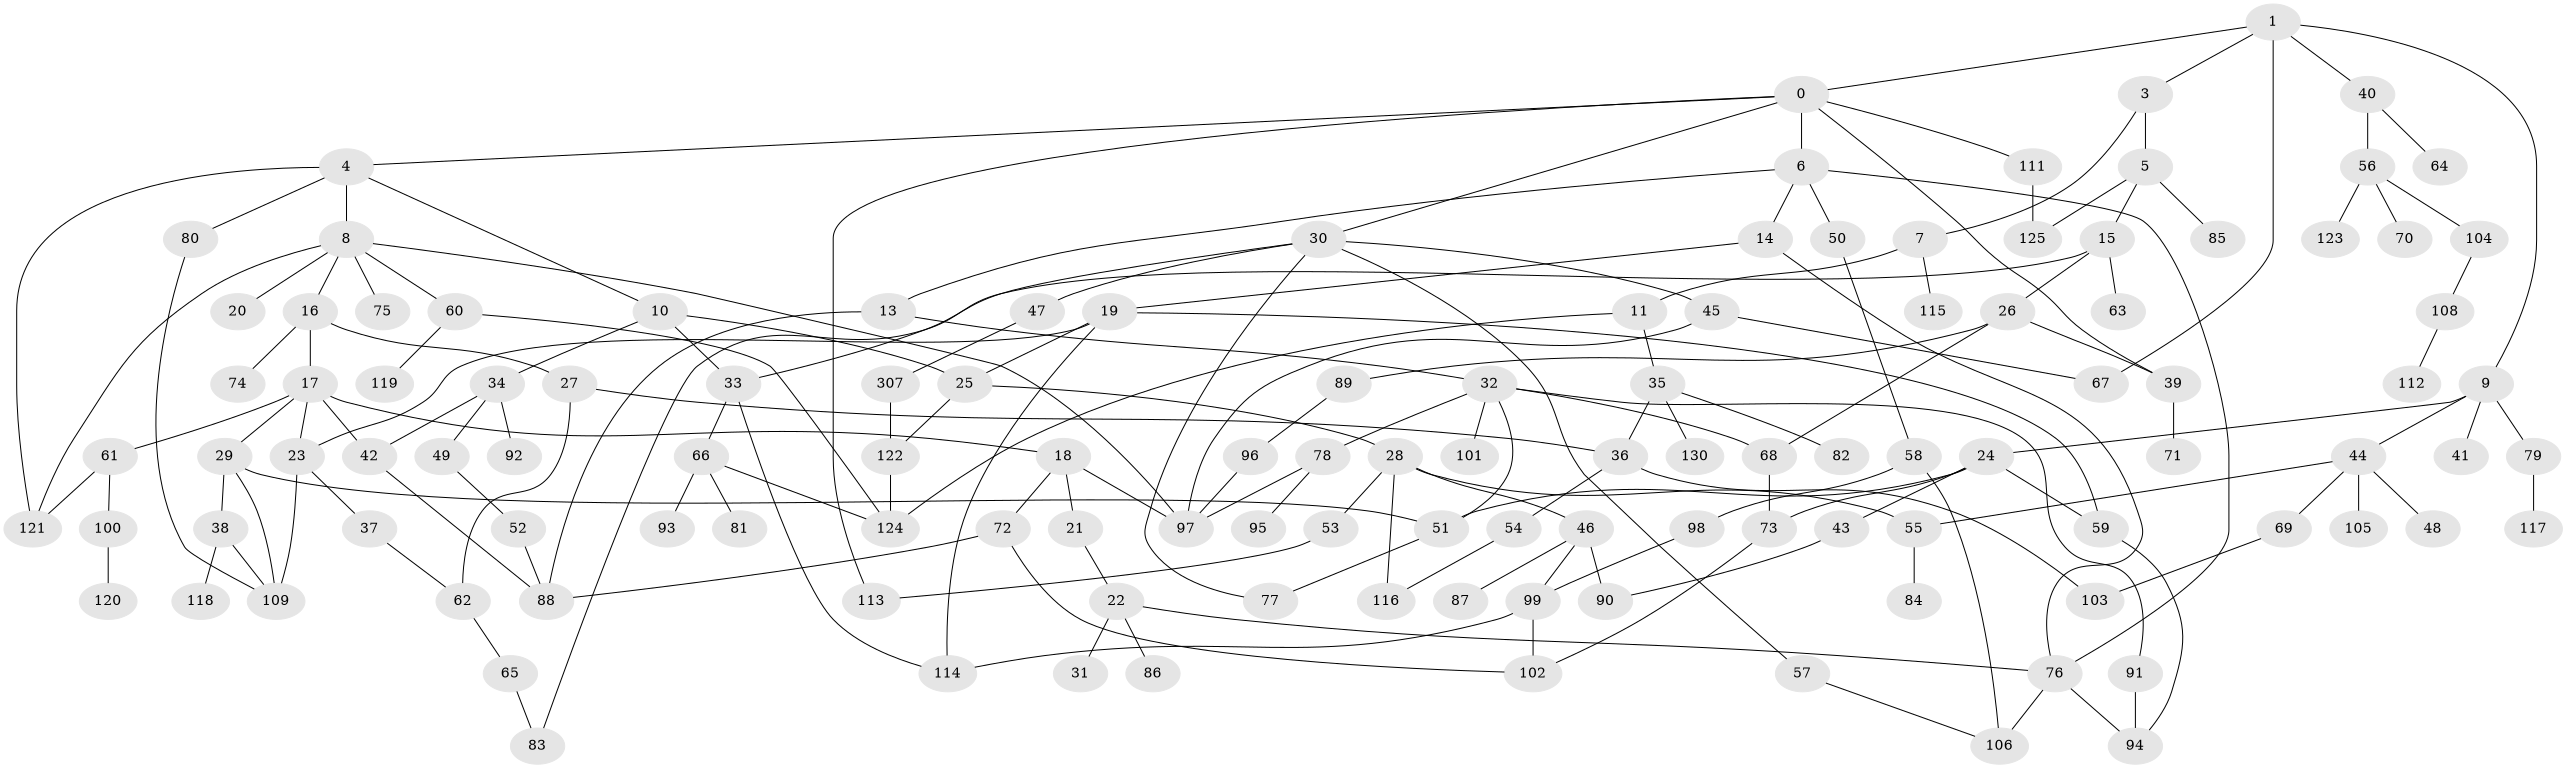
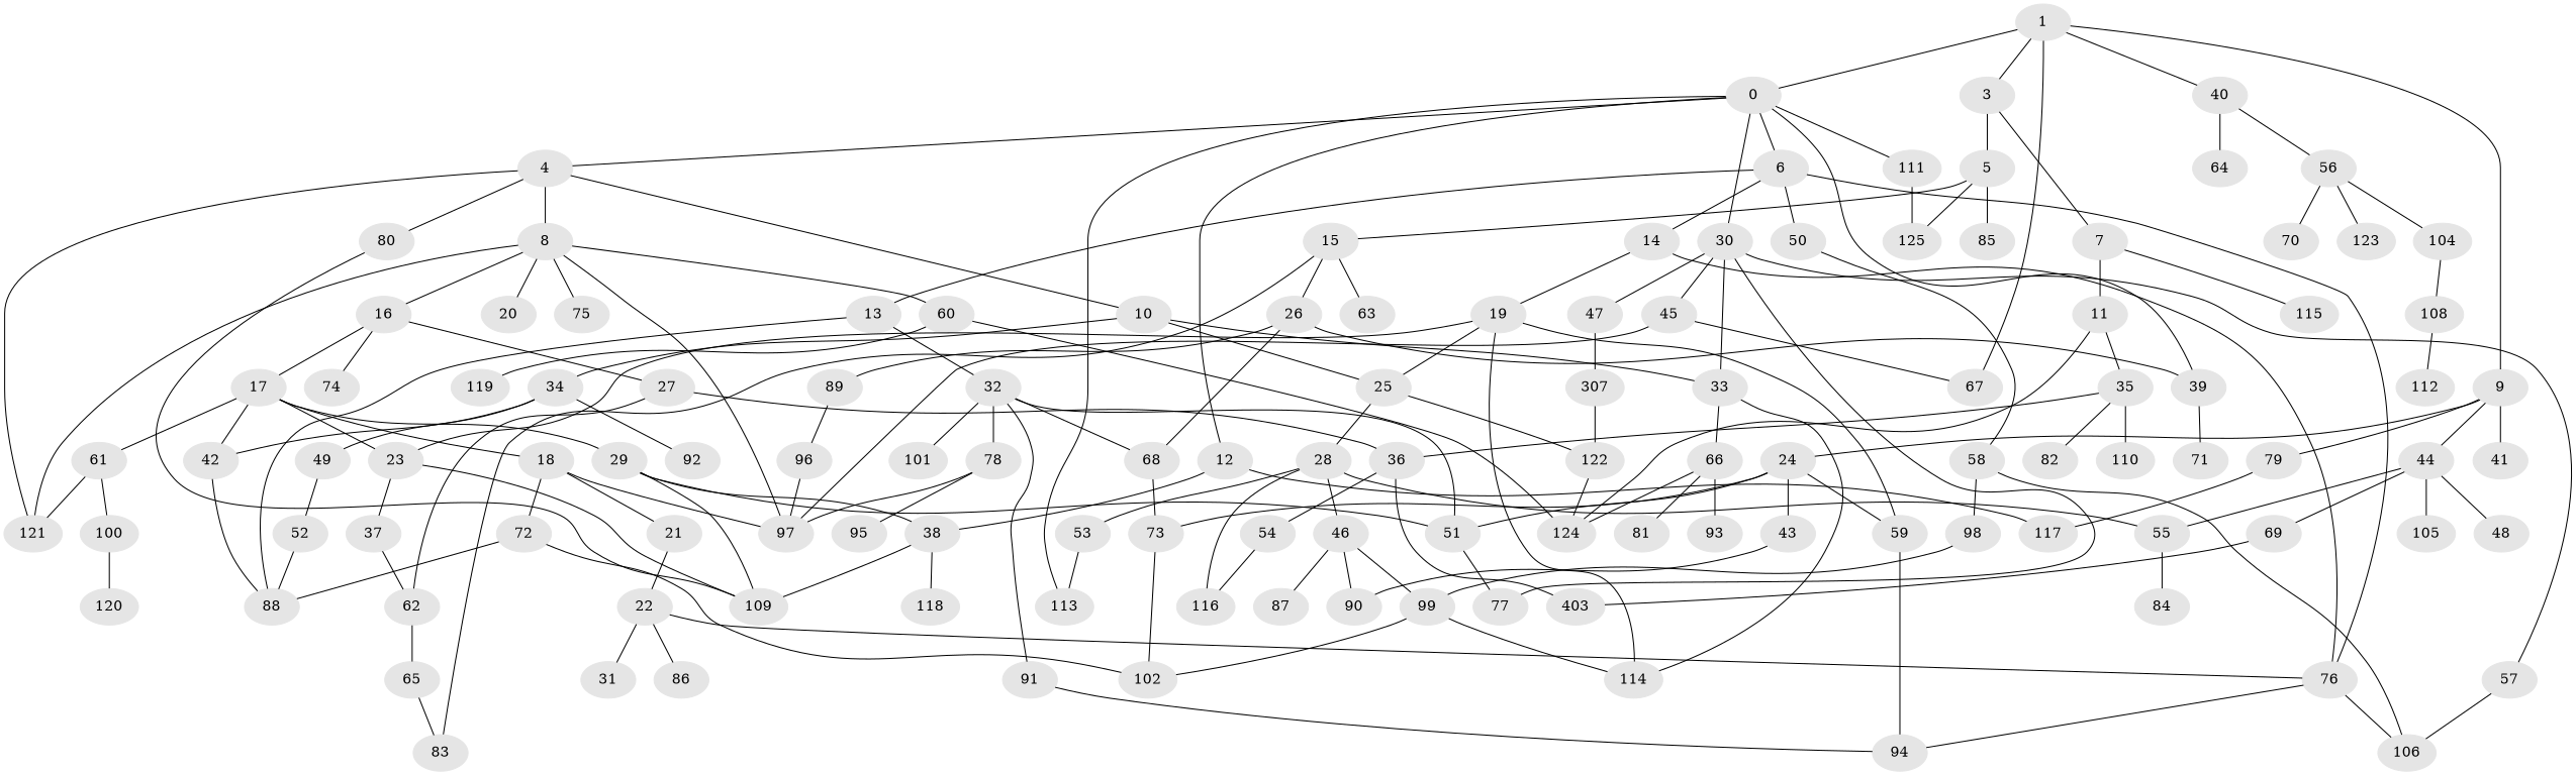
  graph {
    node [color=gray90 style=filled]
    n1 [label=0]
    1
    3
    9
    40
    67
    4
    6
+   12
    30
    39
    111
    113
    5
    7
    24
    41
    44
    79
    56
    64
    8
    10
    80
    121
    13
    14
    50
    76
    38
    117
    33
    45
    47
    57
    77
    71
    125
    15
    85
    11
    115
    16
    20
    60
    75
    97
    25
    34
    109
    26
    63
    83
    32
    88
    19
    58
    106
    94
    35
    124
    17
    27
    74
    119
    59
    43
    51
    73
    55
    48
    69
    105
    28
    122
    114
    66
    42
    49
    92
    36
    82
-   110 [label=130]
+   110
    118
    68
    78
    91
    101
    23
    89
    18
    29
    61
    62
    21
    72
    37
    100
    22
    102
    31
    86
    90
    46
    53
    116
    96
    54
-   103
+   103 [label=403]
    65
    87
    99
    84
    n114 [label=307]
    95
    81
    93
    52
    70
    104
    123
    98
    108
    120
    112
    n1 -- 4
    n1 -- 6
+   n1 -- 12
    n1 -- 30
    n1 -- 39
    n1 -- 111
    n1 -- 113
    1 -- n1
    1 -- 3
    1 -- 9
    1 -- 40
    1 -- 67
    3 -- 5
    3 -- 7
    9 -- 24
    9 -- 41
    9 -- 44
    9 -- 79
    40 -- 56
    40 -- 64
    4 -- 8
    4 -- 10
    4 -- 80
    4 -- 121
    6 -- 13
    6 -- 14
    6 -- 50
    6 -- 76
+   12 -- 38
+   12 -- 117
    30 -- 33
    30 -- 45
    30 -- 47
    30 -- 57
    30 -- 77
    39 -- 71
    111 -- 125
    5 -- 125
    5 -- 15
    5 -- 85
    7 -- 11
    7 -- 115
    24 -- 59
    24 -- 43
    24 -- 51
    24 -- 73
    44 -- 55
    44 -- 48
    44 -- 69
    44 -- 105
    79 -- 117
    56 -- 70
    56 -- 104
    56 -- 123
    8 -- 121
    8 -- 16
    8 -- 20
    8 -- 60
    8 -- 75
    8 -- 97
    10 -- 33
    10 -- 25
    10 -- 34
    80 -- 109
    13 -- 32
    13 -- 88
    14 -- 76
    14 -- 19
    50 -- 58
    76 -- 106
    76 -- 94
    38 -- 109
    38 -- 118
    33 -- 114
    33 -- 66
    45 -- 67
    45 -- 97
    47 -- n114
    57 -- 106
    15 -- 26
    15 -- 63
    15 -- 83
    11 -- 35
    11 -- 124
    16 -- 17
    16 -- 27
    16 -- 74
    60 -- 124
    60 -- 119
    25 -- 28
    25 -- 122
    34 -- 42
    34 -- 49
    34 -- 92
    26 -- 39
    26 -- 68
    26 -- 89
    32 -- 51
    32 -- 68
    32 -- 78
    32 -- 91
    32 -- 101
    19 -- 25
    19 -- 59
    19 -- 114
    19 -- 23
    58 -- 106
    58 -- 98
    35 -- 36
    35 -- 82
    35 -- 110
    17 -- 42
    17 -- 23
    17 -- 18
    17 -- 29
    17 -- 61
    27 -- 36
    27 -- 62
    59 -- 94
    43 -- 90
    51 -- 77
    73 -- 102
    55 -- 84
    69 -- 103
    28 -- 55
    28 -- 46
    28 -- 53
    28 -- 116
    122 -- 124
    66 -- 124
    66 -- 81
    66 -- 93
    42 -- 88
    49 -- 52
    36 -- 54
    36 -- 103
    68 -- 73
    78 -- 97
    78 -- 95
    91 -- 94
    23 -- 109
    23 -- 37
    89 -- 96
    18 -- 97
    18 -- 21
    18 -- 72
    29 -- 38
    29 -- 109
    29 -- 51
    61 -- 121
    61 -- 100
    62 -- 65
    21 -- 22
    72 -- 88
    72 -- 102
    37 -- 62
    100 -- 120
    22 -- 76
    22 -- 31
    22 -- 86
    46 -- 90
    46 -- 87
    46 -- 99
    53 -- 113
    96 -- 97
    54 -- 116
    65 -- 83
    99 -- 114
    99 -- 102
    n114 -- 122
    52 -- 88
    104 -- 108
    98 -- 99
    108 -- 112
  }
